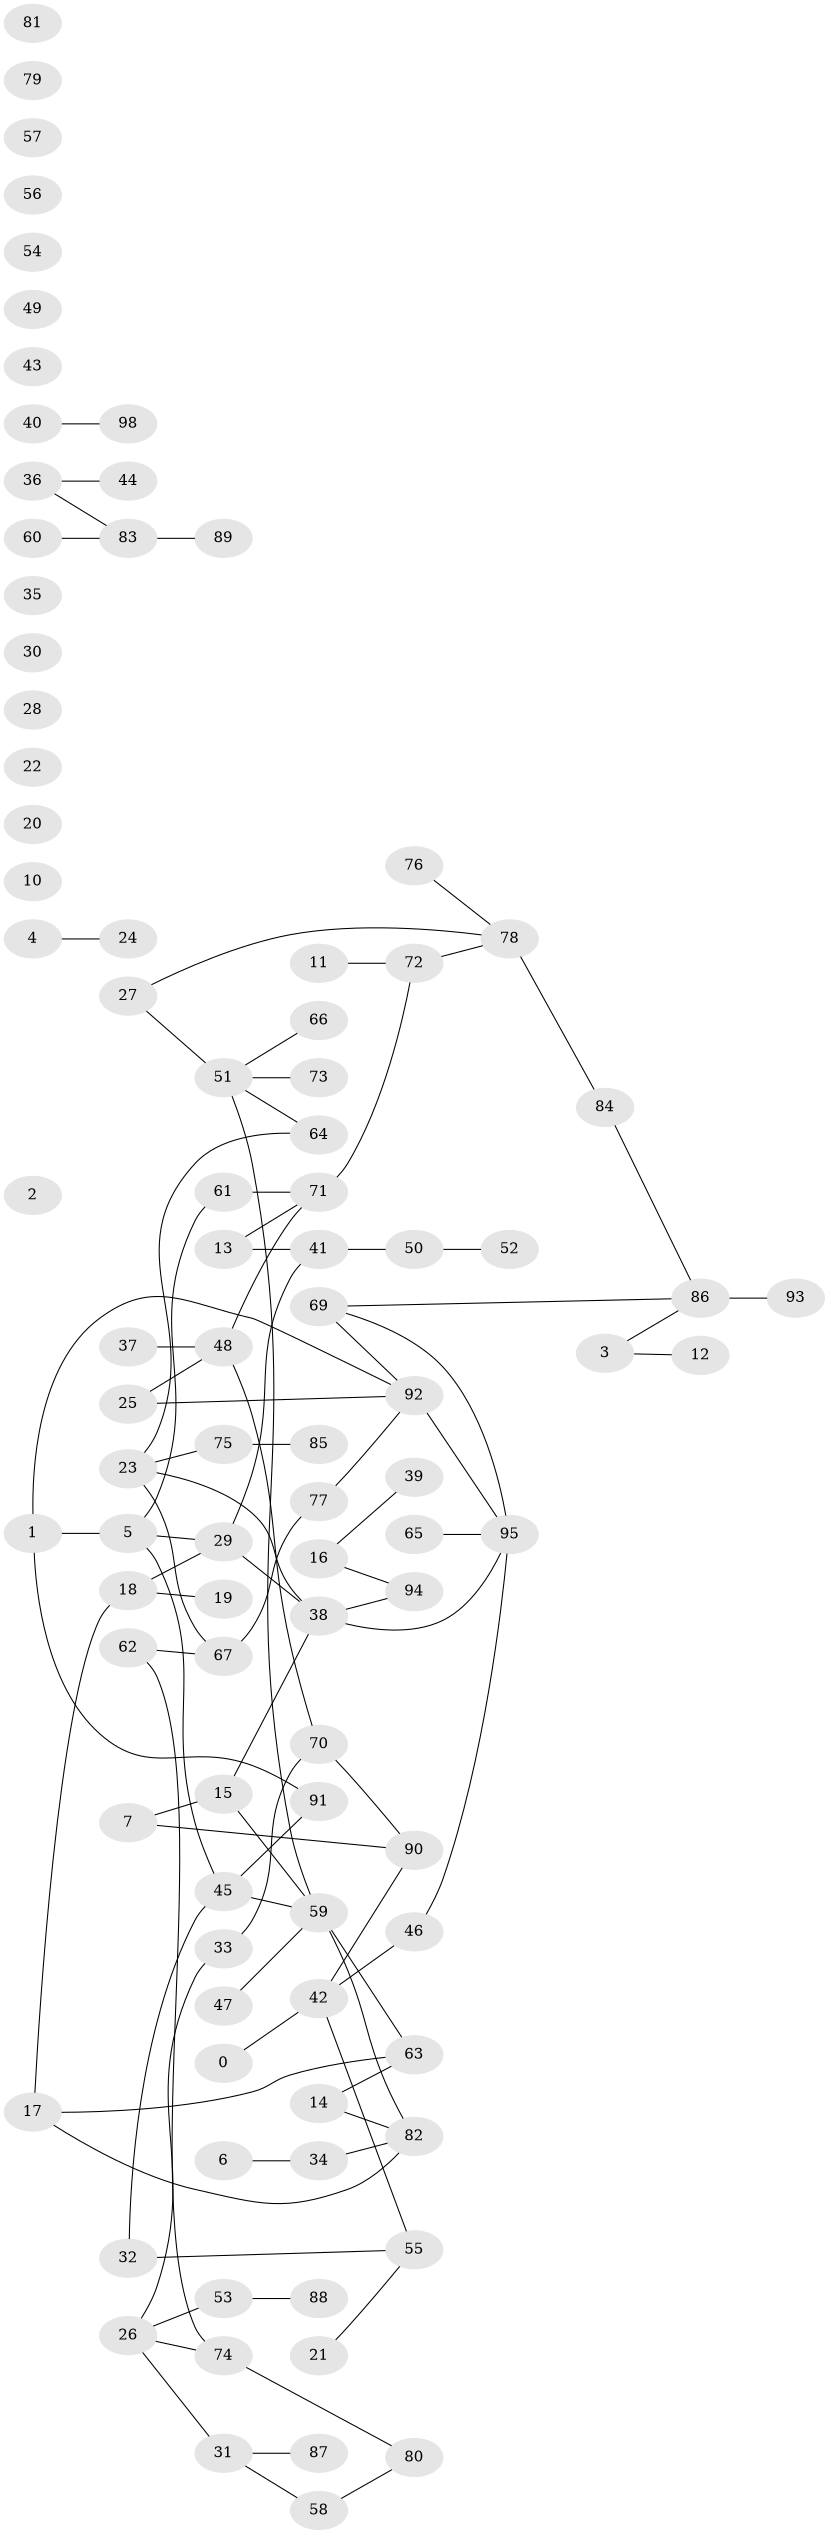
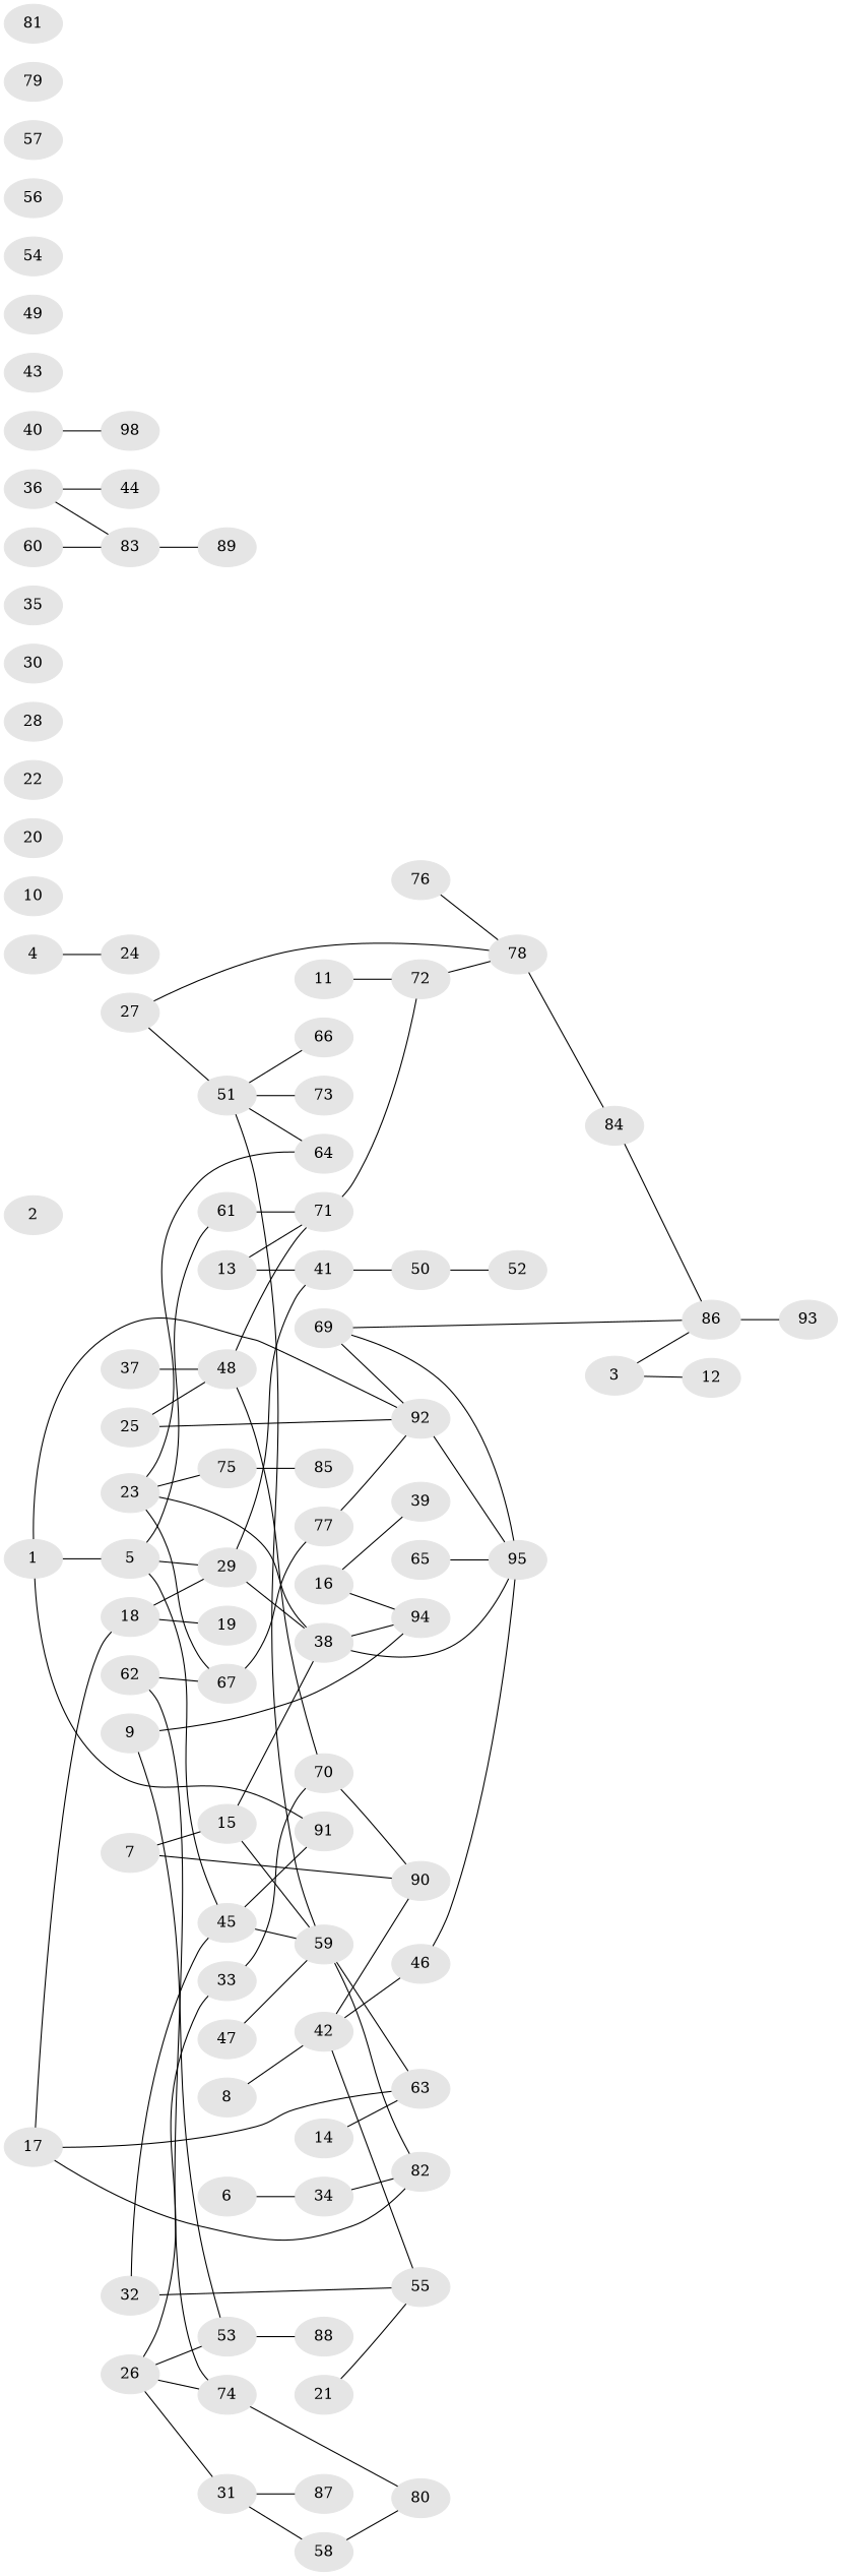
  graph {
    rankdir=LR
    node [color=gray90 style=filled]
    1
    5
    91
    92
    29
    45
    61
    95
    2
    3
    12
    86
    93
    4
    24
    41
    38
    59
    71
    6
    34
    82
    7
    15
    90
-   8 [label=0]
+   8
    42
    55
    46
+   9
    53
    94
    88
    10
    11
    72
    78
    13
    50
    14
    63
    16
    39
    17
    18
    19
    20
    21
    22
    23
    64
    67
    75
    77
    85
    25
    48
    70
    26
    31
    33
    74
    58
    87
    80
    27
    51
    66
    73
    84
    28
    30
    32
    35
    36
    44
    83
    89
    37
    n80 [label=98]
    40
    52
    43
    47
    49
    54
    69
    56
    57
    76
    60
    62
    65
    79
    81
    1 -- 5
    1 -- 91
    1 -- 92
    5 -- 29
    5 -- 45
    5 -- 61
    92 -- 95
    29 -- 41
    29 -- 38
    45 -- 91
    45 -- 59
    61 -- 71
    3 -- 12
    3 -- 86
    86 -- 93
    4 -- 24
    41 -- 50
    38 -- 95
    38 -- 94
    59 -- 82
    59 -- 63
    71 -- 72
    6 -- 34
    34 -- 82
    7 -- 15
    7 -- 90
    15 -- 38
    15 -- 59
    8 -- 42
    42 -- 90
    42 -- 55
    42 -- 46
    46 -- 95
+   9 -- 53
+   9 -- 94
    53 -- 88
    11 -- 72
    72 -- 78
    78 -- 84
    13 -- 41
    13 -- 71
    50 -- 52
-   14 -- 82
    14 -- 63
    16 -- 94
    16 -- 39
    17 -- 82
    17 -- 63
    17 -- 18
    18 -- 29
    18 -- 19
    21 -- 55
    23 -- 38
    23 -- 64
    23 -- 67
    23 -- 75
    67 -- 77
    75 -- 85
    77 -- 92
    25 -- 92
    25 -- 48
    48 -- 71
    48 -- 70
    70 -- 90
    26 -- 53
    26 -- 31
    26 -- 33
    26 -- 74
    31 -- 58
    31 -- 87
    33 -- 70
    74 -- 80
    58 -- 80
    27 -- 78
    27 -- 51
    51 -- 59
    51 -- 64
    51 -- 66
    51 -- 73
    84 -- 86
    32 -- 45
    32 -- 55
    36 -- 44
    36 -- 83
    83 -- 89
    37 -- 48
    40 -- n80
    47 -- 59
    69 -- 92
    69 -- 95
    69 -- 86
    76 -- 78
    60 -- 83
    62 -- 67
    62 -- 74
    65 -- 95
  }
